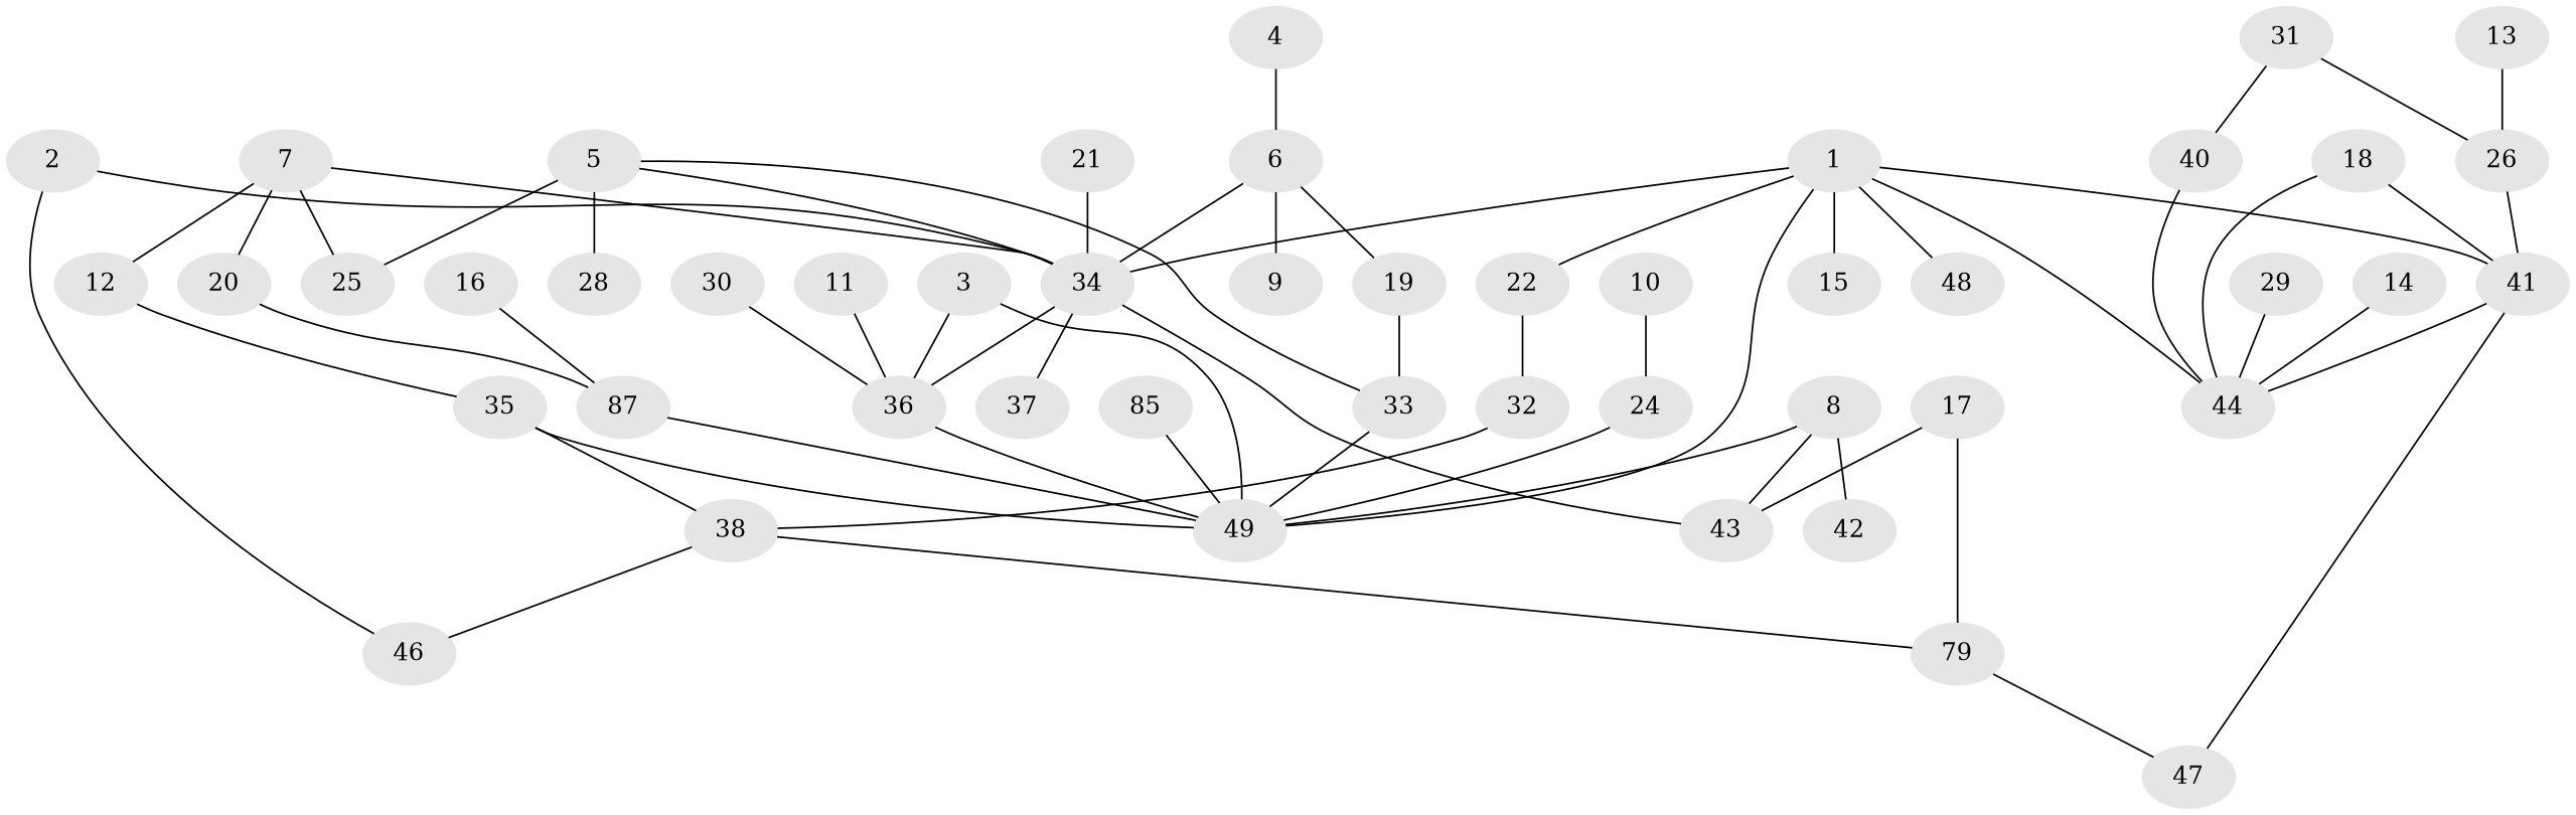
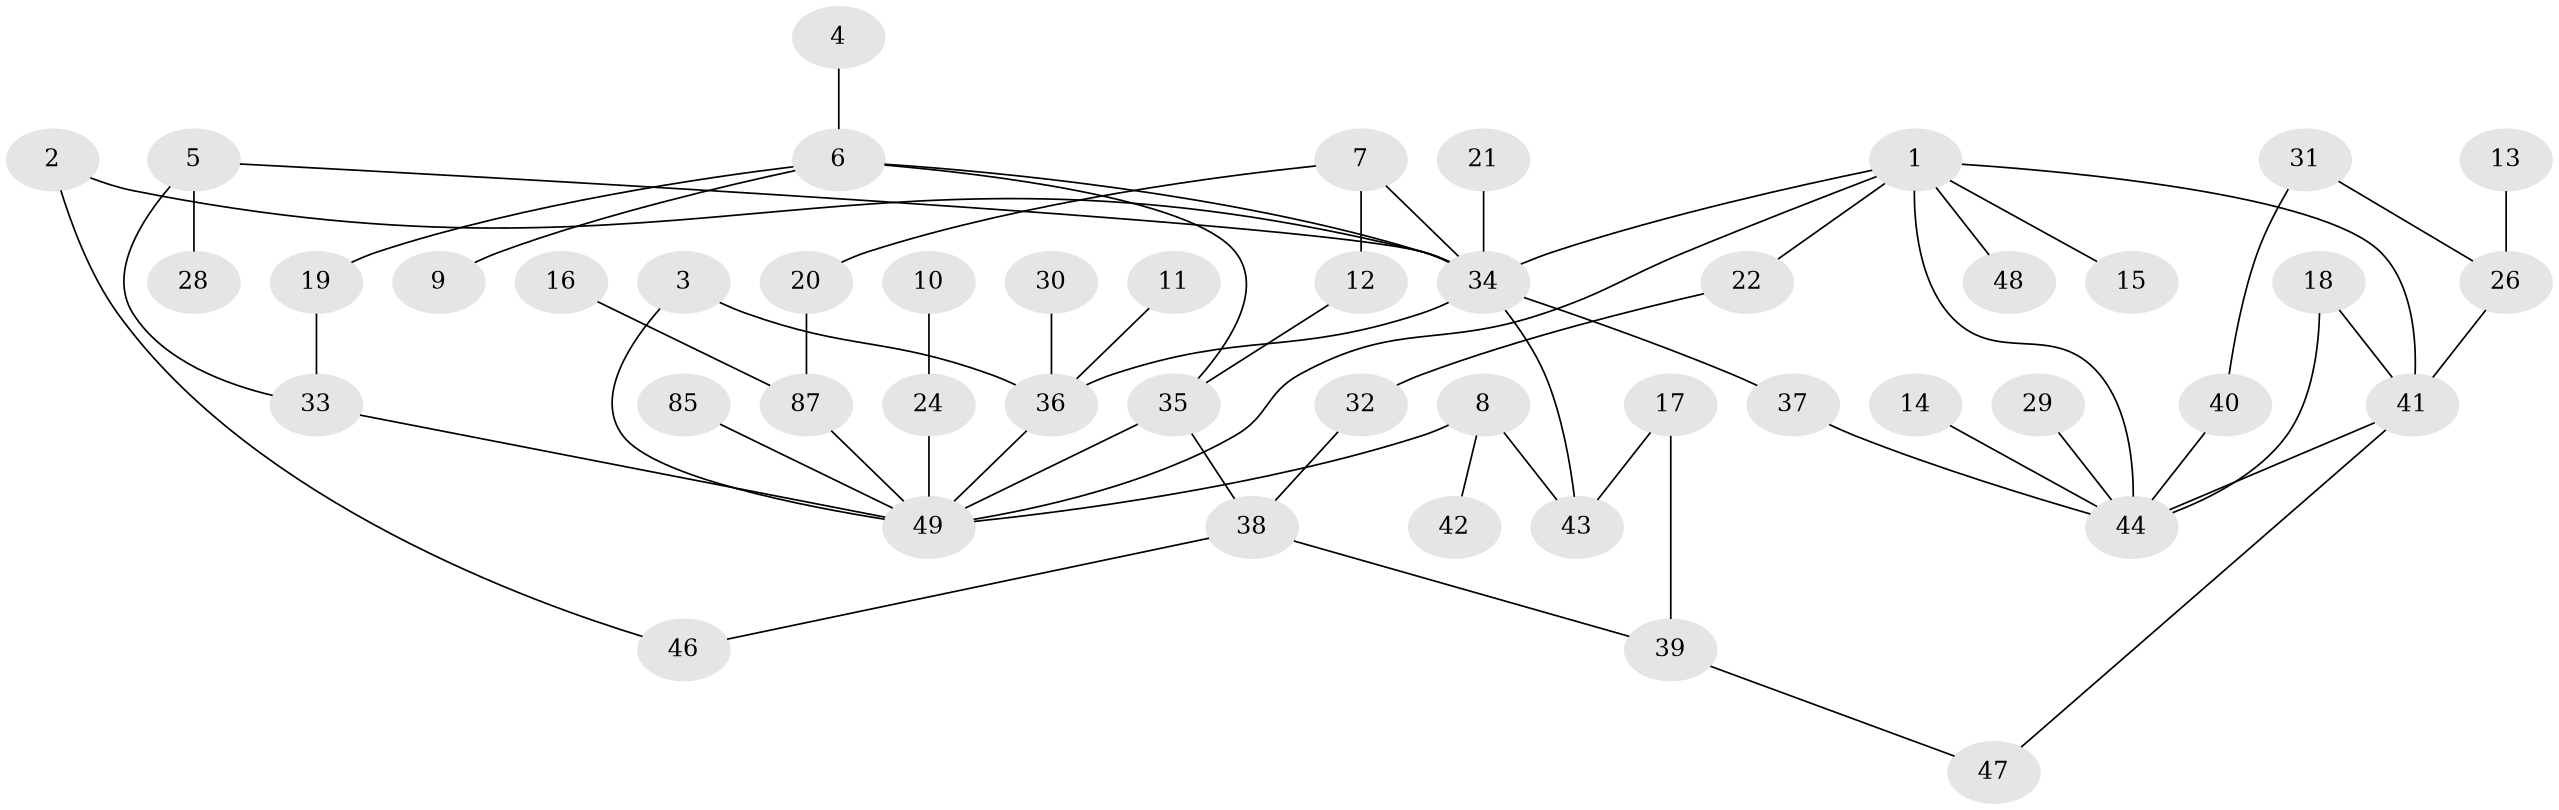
  graph {
    node [color=gray90 style=filled]
    edge [weight=1.0]
    1
    15
    22
    34
    41
    44
    48
    49
    32
    36
    43
    37
    47
    2
    46
    38
-   39 [label=79]
+   39
    3
    4
    6
    9
    19
    35
    26
    5
-   25
    28
    33
    7
    12
    20
    n32 [label=87]
    8
    42
    10
    24
    11
    13
    14
    16
    17
    18
    21
    29
    30
    31
    40
    n48 [label=85]
    1 -- 15
    1 -- 22
    1 -- 34
    1 -- 41
    1 -- 44
    1 -- 48
    1 -- 49
    22 -- 32
    34 -- 36
    34 -- 43
    34 -- 37
    41 -- 44
    41 -- 47
    32 -- 38
    36 -- 49
+   37 -- 44
    2 -- 34
    2 -- 46
    38 -- 46
    38 -- 39
    39 -- 47
    3 -- 49
    3 -- 36
    4 -- 6
    6 -- 34
    6 -- 9
    6 -- 19
+   6 -- 35
    19 -- 33
    35 -- 49
    35 -- 38
    26 -- 41
    5 -- 34
-   5 -- 25 [weight=2.0]
    5 -- 28
    5 -- 33
    33 -- 49
    7 -- 34
-   7 -- 25
    7 -- 12
    7 -- 20
    12 -- 35
    20 -- n32
    n32 -- 49
    8 -- 49
    8 -- 43
    8 -- 42
    10 -- 24
    24 -- 49
    11 -- 36
    13 -- 26
    14 -- 44
    16 -- n32
    17 -- 43
    17 -- 39
    18 -- 41
    18 -- 44
    21 -- 34
    29 -- 44
    30 -- 36
    31 -- 26
    31 -- 40
    40 -- 44
    n48 -- 49
  }
